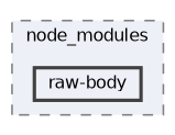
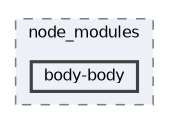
  digraph {
    compound=true
    rankdir=LR
-   n1 [color=grey25 fillcolor="#edf0f7" fontname=Helvetica fontsize=10 height=0.2 label="raw-body" shape=box style="filled,bold" width=0.4]
+   n1 [color=grey25 fillcolor="#edf0f7" fontname=Helvetica fontsize=10 height=0.2 label="body-body" shape=box style="filled,bold" width=0.4]
    subgraph cluster_1 {
      bgcolor="#edf0f7"
      fontname=Helvetica
      fontsize=10
      label=node_modules
      pencolor=grey50
      style="filled,dashed"
      n1
    }
  }
